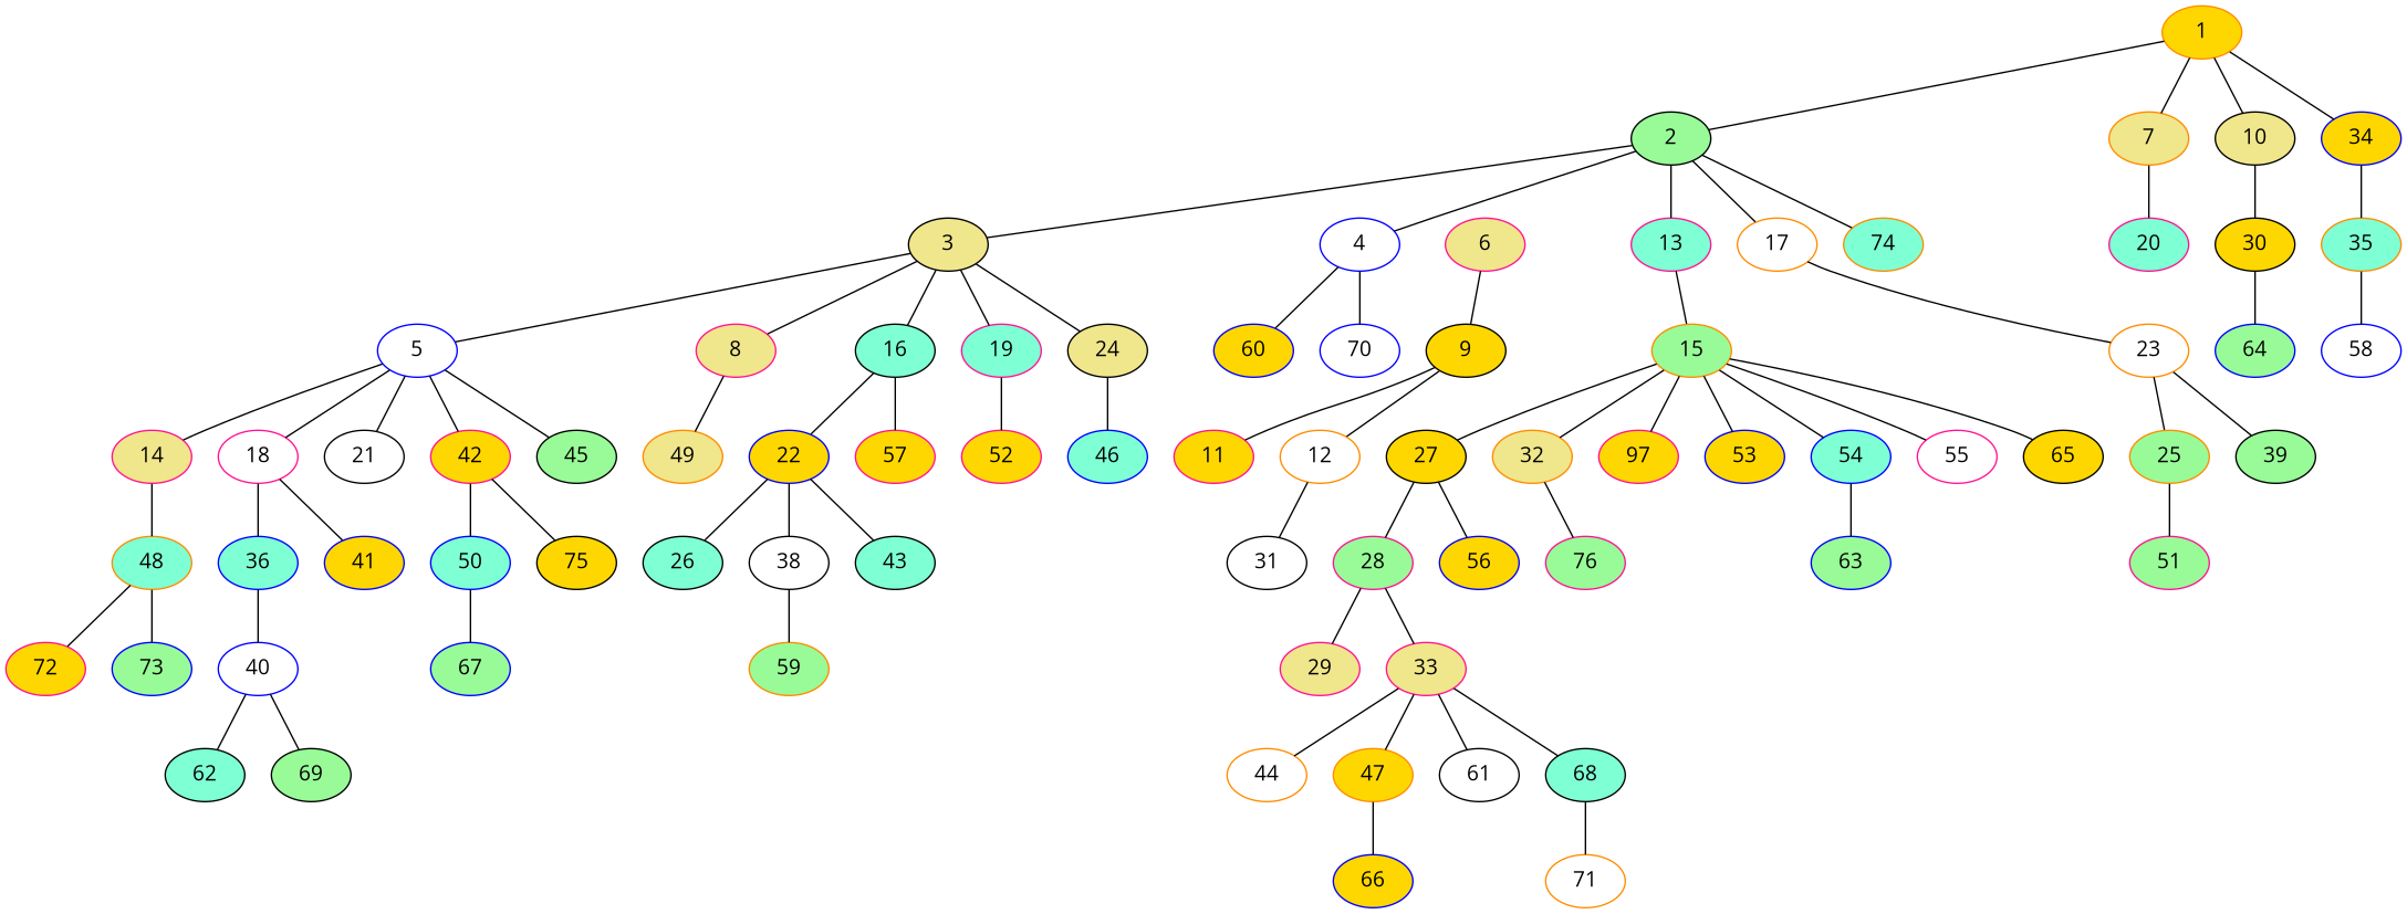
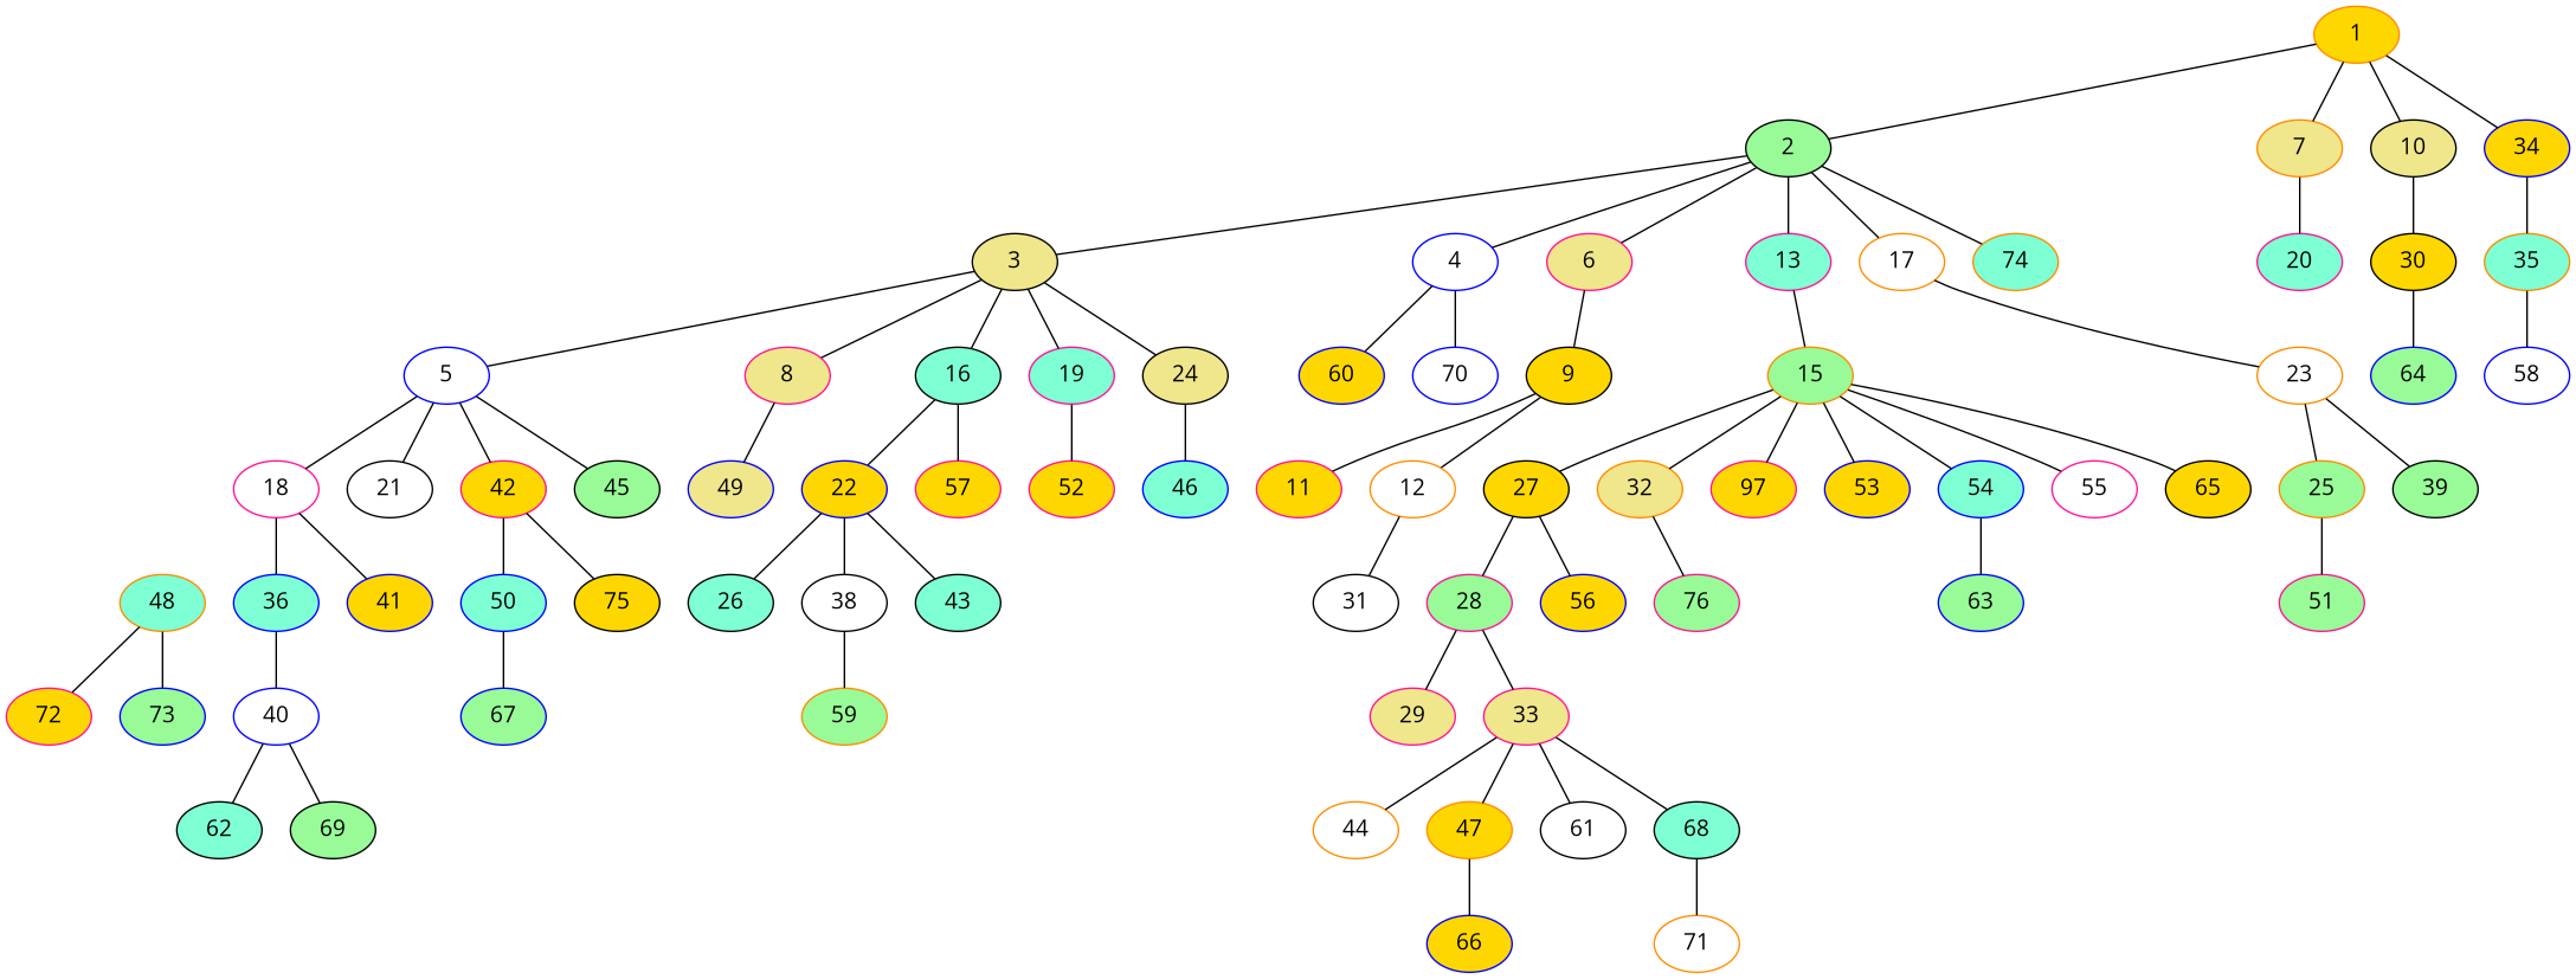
  graph {
    fontname="Open Sans"
    node [color=black fillcolor=gold fontname="Open Sans" style=filled]
    edge [fontname="Open Sans"]
    1 [color=darkorange]
    2 [fillcolor=palegreen]
    7 [color=darkorange fillcolor=khaki]
    10 [fillcolor=khaki]
    34 [color=blue]
    3 [fillcolor=khaki]
    4 [color=blue fillcolor=white]
    6 [color=deeppink fillcolor=khaki]
    13 [color=deeppink fillcolor=aquamarine]
    17 [color=darkorange fillcolor=white]
    74 [color=darkorange fillcolor=aquamarine]
    20 [color=deeppink fillcolor=aquamarine]
    30
    35 [color=darkorange fillcolor=aquamarine]
    5 [color=blue fillcolor=white]
    8 [color=deeppink fillcolor=khaki]
    16 [fillcolor=aquamarine]
    19 [color=deeppink fillcolor=aquamarine]
    24 [fillcolor=khaki]
    60 [color=blue]
    70 [color=blue fillcolor=white]
    9
    15 [color=darkorange fillcolor=palegreen]
    23 [color=darkorange fillcolor=white]
-   14 [color=deeppink fillcolor=khaki]
    18 [color=deeppink fillcolor=white]
    21 [fillcolor=white]
    42 [color=deeppink]
    45 [fillcolor=palegreen]
-   49 [color=darkorange fillcolor=khaki]
+   49 [color=blue fillcolor=khaki]
    22 [color=blue]
    57 [color=deeppink]
    52 [color=deeppink]
    46 [color=blue fillcolor=aquamarine]
    48 [color=darkorange fillcolor=aquamarine]
    36 [color=blue fillcolor=aquamarine]
    41 [color=blue]
    50 [color=blue fillcolor=aquamarine]
    75
    11 [color=deeppink]
    12 [color=darkorange fillcolor=white]
    31 [fillcolor=white]
    64 [color=blue fillcolor=palegreen]
    27
    32 [color=darkorange fillcolor=khaki]
    n46 [color=deeppink label=97]
    53 [color=blue]
    54 [color=blue fillcolor=aquamarine]
    55 [color=deeppink fillcolor=white]
    65
    72 [color=deeppink]
    73 [color=blue fillcolor=palegreen]
    28 [color=deeppink fillcolor=palegreen]
    56 [color=blue]
    76 [color=deeppink fillcolor=palegreen]
    63 [color=blue fillcolor=palegreen]
    26 [fillcolor=aquamarine]
    38 [fillcolor=white]
    43 [fillcolor=aquamarine]
    25 [color=darkorange fillcolor=palegreen]
    39 [fillcolor=palegreen]
    40 [color=blue fillcolor=white]
    59 [color=darkorange fillcolor=palegreen]
    51 [color=deeppink fillcolor=palegreen]
    29 [color=deeppink fillcolor=khaki]
    33 [color=deeppink fillcolor=khaki]
    44 [color=darkorange fillcolor=white]
    47 [color=darkorange]
    61 [fillcolor=white]
    68 [fillcolor=aquamarine]
    66 [color=blue]
    71 [color=darkorange fillcolor=white]
    58 [color=blue fillcolor=white]
    62 [fillcolor=aquamarine]
    69 [fillcolor=palegreen]
    67 [color=blue fillcolor=palegreen]
    1 -- 2
    1 -- 7
    1 -- 10
    1 -- 34
    2 -- 3
    2 -- 4
+   2 -- 6
    2 -- 13
    2 -- 17
    2 -- 74
    7 -- 20
    10 -- 30
    34 -- 35
    3 -- 5
    3 -- 8
    3 -- 16
    3 -- 19
    3 -- 24
    4 -- 60
    4 -- 70
    6 -- 9
    13 -- 15
    17 -- 23
    30 -- 64
    35 -- 58
-   5 -- 14
    5 -- 18
    5 -- 21
    5 -- 42
    5 -- 45
    8 -- 49
    16 -- 22
    16 -- 57
    19 -- 52
    24 -- 46
    9 -- 11
    9 -- 12
    15 -- 27
    15 -- 32
    15 -- n46
    15 -- 53
    15 -- 54
    15 -- 55
    15 -- 65
    23 -- 25
    23 -- 39
-   14 -- 48
    18 -- 36
    18 -- 41
    42 -- 50
    42 -- 75
    22 -- 26
    22 -- 38
    22 -- 43
    48 -- 72
    48 -- 73
    36 -- 40
    50 -- 67
    12 -- 31
    27 -- 28
    27 -- 56
    32 -- 76
    54 -- 63
    28 -- 29
    28 -- 33
    38 -- 59
    25 -- 51
    40 -- 62
    40 -- 69
    33 -- 44
    33 -- 47
    33 -- 61
    33 -- 68
    47 -- 66
    68 -- 71
  }
